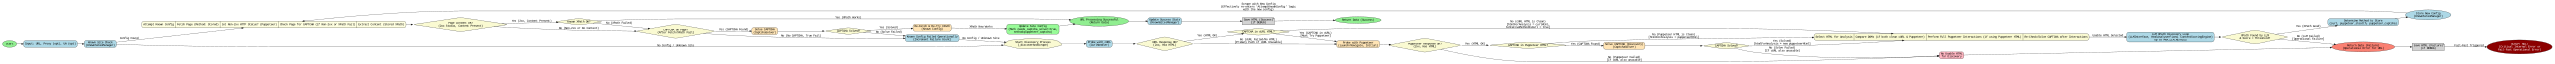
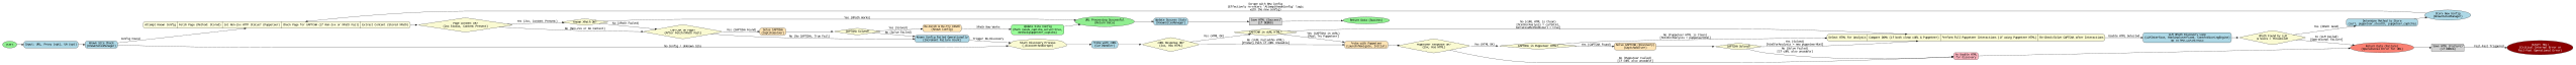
  digraph {
    fontname="Liberation Mono"
    rankdir=LR
    node [fillcolor=lightgoldenrodyellow fontname="Liberation Mono" shape=box style="rounded,filled"]
    edge [fontname="Liberation Mono"]
    Start [fillcolor=lightgreen shape=ellipse]
    n2 [fillcolor=lightblue label="Input: URL, Proxy (opt), UA (opt)"]
    n3 [fillcolor=lightblue label="Known Site Check\n(KnownSitesManager)"]
    n4 [fillcolor=lightgreen label="Return Data (Success)" shape=ellipse]
    n5 [fillcolor=salmon label="Return Data (Failure)\n(Operational Error for URL)" shape=ellipse]
    n6 [fillcolor=lightgrey label="Save HTML (Failure)\n(if DEBUG)" shape=note]
    n7 [fillcolor=darkred fontcolor=white label="SCRIPT HALT\n(Critical Internal Error or\nFail-Fast Operational Error)" shape=ellipse]
    n8 [fillcolor=lightyellow label="{Attempt Known Config |       Fetch Page (Method: Stored) |       Got Non-2xx HTTP Status? (Puppeteer) |       Check Page for CAPTCHA (if Non-2xx or XPath Fail) |       Extract Content (Stored XPath)     }" shape=Mrecord]
    n9 [label="Start Discovery Process\n(_discoverAndScrape)" shape=septagon]
    n10 [label="Page Content OK?\n(2xx Status, Content Present)" shape=diamond]
    n11 [fillcolor=lightblue label="Probe with cURL\n(CurlHandler)"]
    n12 [label="CAPTCHA on Page?\n(After Fetch/XPath Fail)" shape=diamond]
    n13 [label="Known XPath OK?" shape=diamond]
    n14 [fillcolor=moccasin label="Solve CAPTCHA\n(CaptchaSolver)"]
    n15 [fillcolor=lightblue label="Known Config Failed Operationally\n(Increment Failure Count)"]
    n16 [fillcolor=lightgreen label="URL Processing Successful\n(Return Data)" shape=ellipse]
    n17 [label="CAPTCHA Solved?" shape=diamond]
    n18 [fillcolor=moccasin label="Re-Fetch & Re-Try XPath\n(Known Config)"]
    n19 [fillcolor=palegreen label="Update Site Config\n(Mark needs_captcha_solver=true,\nmethod=puppeteer_captcha)"]
    n20 [fillcolor=lightblue label="Update Success Stats\n(KnownSitesManager)"]
    n21 [label="cURL Response OK?\n(2xx, Has HTML)" shape=diamond]
    n22 [label="CAPTCHA in cURL HTML?" shape=diamond]
    n23 [fillcolor=moccasin label="Probe with Puppeteer\n(Launch/Navigate, Initial)"]
    n24 [label="{Select HTML for Analysis |       Compare DOMs (if both clean cURL & Puppeteer) |       Perform Full Puppeteer Interactions (if using Puppeteer HTML) |       Re-Check/Solve CAPTCHA after Interactions    }" shape=Mrecord]
    n25 [label="Puppeteer Response OK?\n(2xx, Has HTML)" shape=diamond]
    n26 [fillcolor=lightblue label="LLM XPath Discovery Loop\n(LLMInterface, HtmlAnalyserFixed, ContentScoringEngine)\nUp to MAX_LLM_RETRIES"]
    n27 [label="CAPTCHA in Puppeteer HTML?" shape=diamond]
    n28 [fillcolor=lightpink label="No Usable HTML\nfor Discovery"]
    n29 [fillcolor=moccasin label="Solve CAPTCHA (Discovery)\n(CaptchaSolver)"]
    n30 [label="CAPTCHA Solved?" shape=diamond]
    n31 [label="XPath Found by LLM\n& Score > Threshold?" shape=diamond]
    n32 [fillcolor=lightblue label="Determine Method to Store\n(curl, puppeteer_stealth, puppeteer_captcha)"]
    n33 [fillcolor=lightblue label="Store New Config\n(KnownSitesManager)" shape=ellipse]
    n34 [fillcolor=lightgrey label="Save HTML (Success)\n(if DEBUG)" shape=note]
    Start -> n2
    n2 -> n3
    n3 -> n8 [label="Config Found"]
    n3 -> n9 [label="No Config / Unknown Site"]
    n5 -> n6
    n6 -> n7 [label="Fail-Fast Triggered"]
    n8 -> n10
    n9 -> n11
    n10 -> n12 [label="No (Non-2xx or No Content)"]
    n10 -> n13 [label="Yes (2xx, Content Present)"]
    n11 -> n21
    n12 -> n14 [label="Yes (CAPTCHA Found)"]
    n12 -> n15 [label="No (No CAPTCHA, True Fail)"]
    n13 -> n12 [label="No (XPath Failed)"]
    n13 -> n16 [label="Yes (XPath Works)"]
    n14 -> n17
-   n15 -> n9 [label="No Config / Unknown Site"]
+   n15 -> n9 [label="Trigger Re-Discovery"]
    n16 -> n20
    n17 -> n15 [label="No (Solve Failed)"]
    n17 -> n18 [label="Yes (Solved)"]
    n18 -> n19 [label="XPath Now Works"]
    n19 -> n16
    n20 -> n34
    n21 -> n22 [label="Yes (HTML OK)"]
    n21 -> n23 [label="No (cURL Failed/No HTML)\n[Primary Path if cURL Unusable]"]
    n22 -> n23 [label="Yes (CAPTCHA in cURL)\n[Must Try Puppeteer]"]
    n22 -> n24 [label="No (cURL HTML is Clean)\n[htmlForAnalysis = curlHtml,\ntentativeMethodIsCurl = true]"]
    n23 -> n25
    n24 -> n26 [label="Usable HTML Selected"]
    n25 -> n27 [label="Yes (HTML OK)"]
    n25 -> n28 [label="No (Puppeteer Failed)\n[If cURL also unusable]"]
    n26 -> n31
    n27 -> n24 [label="No (Puppeteer HTML is Clean)\n[htmlForAnalysis = puppeteerHtml]"]
    n27 -> n29 [label="Yes (CAPTCHA Found)"]
    n28 -> n5
    n29 -> n30
    n30 -> n24 [label="Yes (Solved)\n[htmlForAnalysis = new puppeteerHtml]"]
    n30 -> n28 [label="No (Solve Failed)\n[If cURL also unusable]"]
    n31 -> n5 [label="No (LLM Failed)\n[Operational Failure]"]
    n31 -> n32 [label="Yes (XPath Good)"]
    n32 -> n33
    n33 -> n8 [label="Scrape with New Config\n(Effectively re-enters 'AttemptKnownConfig' logic\nwith the new config)"]
    n34 -> n4
  }
